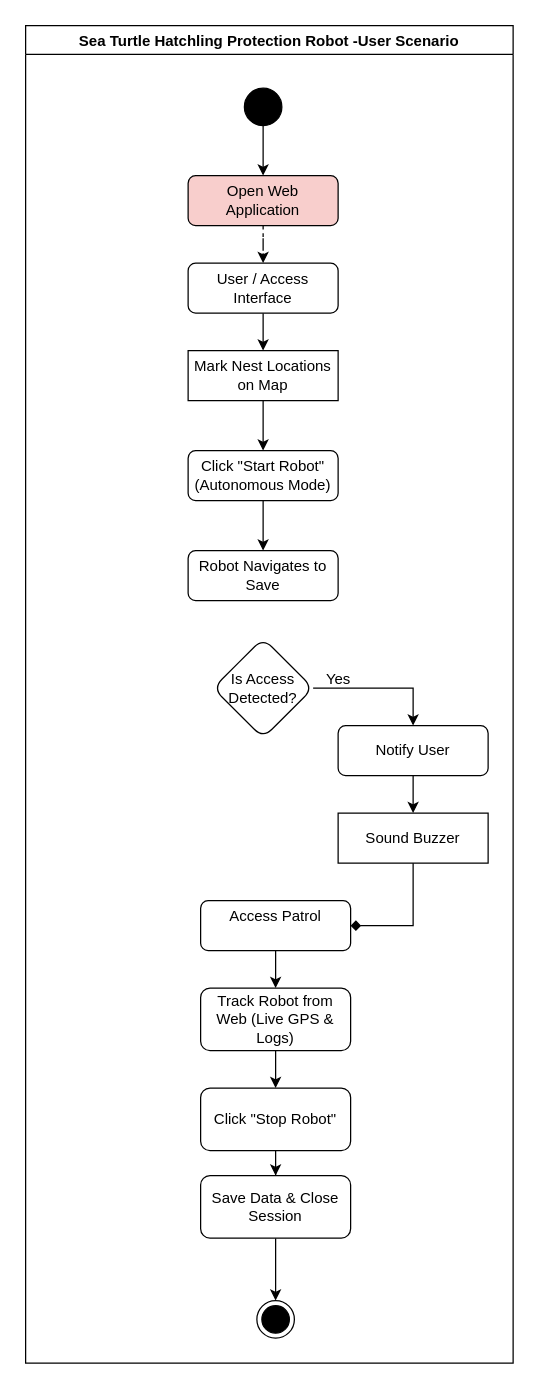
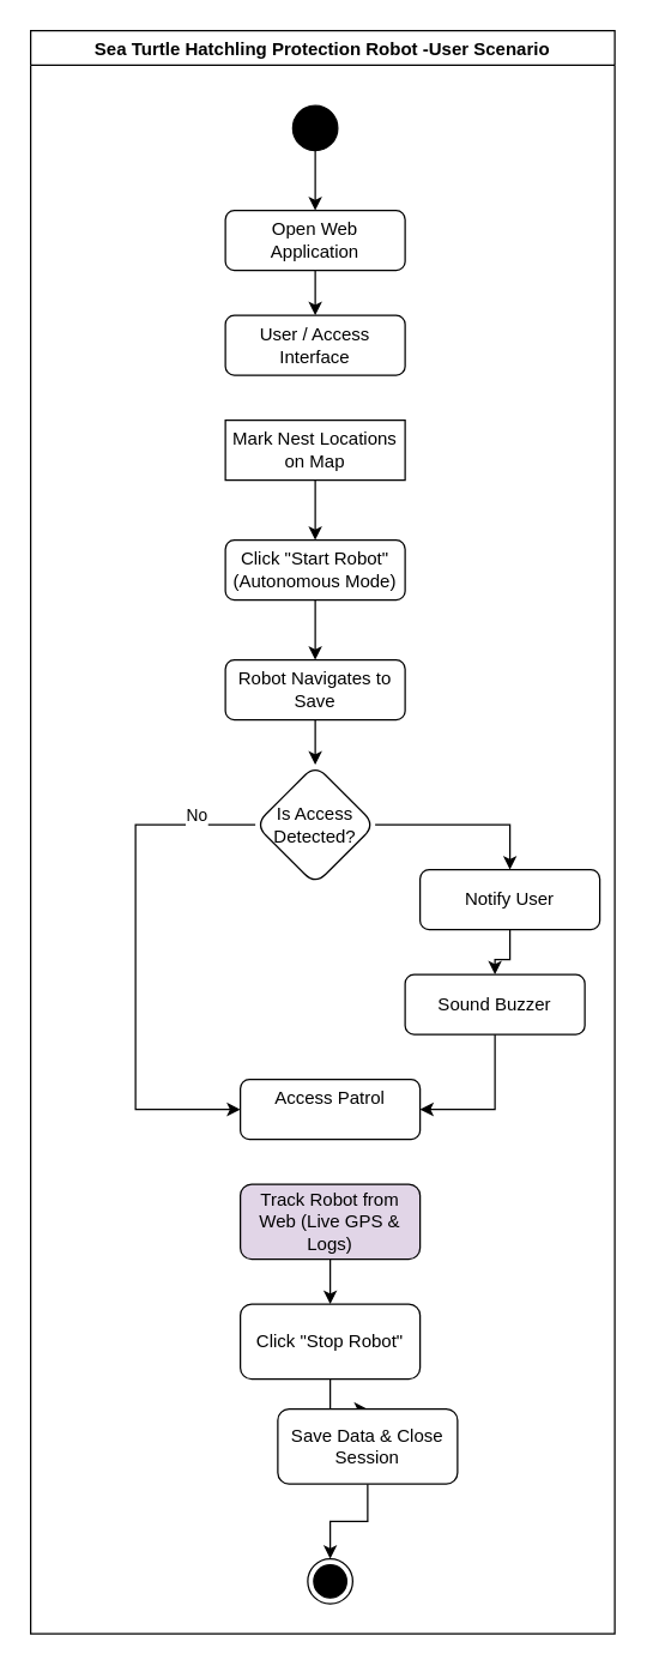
  <mxCell id="0" />
  <mxCell id="1" parent="0" />
  <mxCell id="2" value="Sea Turtle Hatchling Protection Robot -User Scenario" style="swimlane;" parent="1" vertex="1"><mxGeometry x="20" y="20" width="390" height="1070" as="geometry" /></mxCell>
- <mxCell id="3" value="" style="edgeStyle=orthogonalEdgeStyle;rounded=0;orthogonalLoop=1;jettySize=auto;html=1;dashed=1;" parent="2" source="4" target="8" edge="1"><mxGeometry relative="1" as="geometry" /></mxCell>
- <mxCell id="4" value="Open Web Application" style="rounded=1;whiteSpace=wrap;html=1;fontSize=12;glass=0;strokeWidth=1;shadow=0;fillColor=#f8cecc;" parent="2" vertex="1"><mxGeometry x="130" y="120" width="120" height="40" as="geometry" /></mxCell>
+ <mxCell id="3" value="" style="edgeStyle=orthogonalEdgeStyle;rounded=0;orthogonalLoop=1;jettySize=auto;html=1;" parent="2" source="4" target="8" edge="1"><mxGeometry relative="1" as="geometry" /></mxCell>
+ <mxCell id="4" value="Open Web Application" style="rounded=1;whiteSpace=wrap;html=1;fontSize=12;glass=0;strokeWidth=1;shadow=0;" parent="2" vertex="1"><mxGeometry x="130" y="120" width="120" height="40" as="geometry" /></mxCell>
  <mxCell id="5" value="" style="edgeStyle=orthogonalEdgeStyle;rounded=0;orthogonalLoop=1;jettySize=auto;html=1;" parent="2" source="6" target="4" edge="1"><mxGeometry relative="1" as="geometry" /></mxCell>
  <mxCell id="6" value="" style="ellipse;fillColor=strokeColor;html=1;" parent="2" vertex="1"><mxGeometry x="175" y="50" width="30" height="30" as="geometry" /></mxCell>
- <mxCell id="7" value="" style="edgeStyle=orthogonalEdgeStyle;rounded=0;orthogonalLoop=1;jettySize=auto;html=1;" edge="1" parent="2" source="8" target="11"><mxGeometry relative="1" as="geometry" /></mxCell>
  <mxCell id="8" value="User / Access Interface" style="rounded=1;whiteSpace=wrap;html=1;fontSize=12;glass=0;strokeWidth=1;shadow=0;" parent="2" vertex="1"><mxGeometry x="130" y="190" width="120" height="40" as="geometry" /></mxCell>
  <mxCell id="9" value="" style="ellipse;html=1;shape=endState;fillColor=strokeColor;" parent="2" vertex="1"><mxGeometry x="185" y="1020" width="30" height="30" as="geometry" /></mxCell>
  <mxCell id="10" value="" style="edgeStyle=orthogonalEdgeStyle;rounded=0;orthogonalLoop=1;jettySize=auto;html=1;" edge="1" parent="2" source="11" target="13"><mxGeometry relative="1" as="geometry" /></mxCell>
  <mxCell id="11" value="Mark Nest Locations on Map" style="whiteSpace=wrap;html=1;fontSize=12;glass=0;strokeWidth=1;shadow=0;rounded=0;" vertex="1" parent="2"><mxGeometry x="130" y="260" width="120" height="40" as="geometry" /></mxCell>
  <mxCell id="12" value="" style="edgeStyle=orthogonalEdgeStyle;rounded=0;orthogonalLoop=1;jettySize=auto;html=1;" edge="1" parent="2" source="13" target="15"><mxGeometry relative="1" as="geometry" /></mxCell>
  <mxCell id="13" value="Click &quot;Start Robot&quot; (Autonomous Mode)" style="rounded=1;whiteSpace=wrap;html=1;fontSize=12;glass=0;strokeWidth=1;shadow=0;" vertex="1" parent="2"><mxGeometry x="130" y="340" width="120" height="40" as="geometry" /></mxCell>
+ <mxCell id="14" value="" style="edgeStyle=orthogonalEdgeStyle;rounded=0;orthogonalLoop=1;jettySize=auto;html=1;" edge="1" parent="2" source="15" target="19"><mxGeometry relative="1" as="geometry" /></mxCell>
  <mxCell id="15" value="Robot Navigates to Save" style="rounded=1;whiteSpace=wrap;html=1;fontSize=12;glass=0;strokeWidth=1;shadow=0;" vertex="1" parent="2"><mxGeometry x="130" y="420" width="120" height="40" as="geometry" /></mxCell>
  <mxCell id="16" value="" style="edgeStyle=orthogonalEdgeStyle;rounded=0;orthogonalLoop=1;jettySize=auto;html=1;entryX=0.5;entryY=0;entryDx=0;entryDy=0;" edge="1" parent="2" source="19" target="21"><mxGeometry relative="1" as="geometry" /></mxCell>
+ <mxCell id="17" value="" style="edgeStyle=orthogonalEdgeStyle;rounded=0;orthogonalLoop=1;jettySize=auto;html=1;exitX=0;exitY=0.5;exitDx=0;exitDy=0;entryX=0;entryY=0.5;entryDx=0;entryDy=0;" edge="1" parent="2" source="19" target="24"><mxGeometry relative="1" as="geometry"><mxPoint x="120" y="720" as="targetPoint" /><Array as="points"><mxPoint x="70" y="530" /><mxPoint x="70" y="720" /></Array></mxGeometry></mxCell>
+ <mxCell id="18" value="No&lt;div&gt;&lt;br&gt;&lt;/div&gt;" style="edgeLabel;html=1;align=center;verticalAlign=middle;resizable=0;points=[];" vertex="1" connectable="0" parent="17"><mxGeometry x="-0.274" y="-3" relative="1" as="geometry"><mxPoint x="43" y="-43" as="offset" /></mxGeometry></mxCell>
  <mxCell id="19" value="Is Access Detected?" style="rhombus;whiteSpace=wrap;html=1;rounded=1;glass=0;strokeWidth=1;shadow=0;" vertex="1" parent="2"><mxGeometry x="150" y="490" width="80" height="80" as="geometry" /></mxCell>
  <mxCell id="20" value="" style="edgeStyle=orthogonalEdgeStyle;rounded=0;orthogonalLoop=1;jettySize=auto;html=1;" edge="1" parent="2" source="21" target="22"><mxGeometry relative="1" as="geometry" /></mxCell>
- <mxCell id="21" value="Notify User" style="rounded=1;whiteSpace=wrap;html=1;fontSize=12;glass=0;strokeWidth=1;shadow=0;" vertex="1" parent="2"><mxGeometry x="250" y="560" width="120" height="40" as="geometry" /></mxCell>
- <mxCell id="22" value="Sound Buzzer" style="whiteSpace=wrap;html=1;fontSize=12;glass=0;strokeWidth=1;shadow=0;rounded=0;" vertex="1" parent="2"><mxGeometry x="250" y="630" width="120" height="40" as="geometry" /></mxCell>
- <mxCell id="23" value="" style="edgeStyle=orthogonalEdgeStyle;rounded=0;orthogonalLoop=1;jettySize=auto;html=1;" edge="1" parent="2" source="24" target="27"><mxGeometry relative="1" as="geometry" /></mxCell>
+ <mxCell id="21" value="Notify User" style="rounded=1;whiteSpace=wrap;html=1;fontSize=12;glass=0;strokeWidth=1;shadow=0;" vertex="1" parent="2"><mxGeometry x="260" y="560" width="120" height="40" as="geometry" /></mxCell>
+ <mxCell id="22" value="Sound Buzzer" style="rounded=1;whiteSpace=wrap;html=1;fontSize=12;glass=0;strokeWidth=1;shadow=0;" vertex="1" parent="2"><mxGeometry x="250" y="630" width="120" height="40" as="geometry" /></mxCell>
  <mxCell id="24" value="&lt;div&gt;Access Patrol&lt;/div&gt;&lt;div&gt;&lt;br&gt;&lt;/div&gt;" style="rounded=1;whiteSpace=wrap;html=1;fontSize=12;glass=0;strokeWidth=1;shadow=0;" vertex="1" parent="2"><mxGeometry x="140" y="700" width="120" height="40" as="geometry" /></mxCell>
- <mxCell id="25" value="" style="edgeStyle=orthogonalEdgeStyle;rounded=0;orthogonalLoop=1;jettySize=auto;html=1;exitX=0.5;exitY=1;exitDx=0;exitDy=0;entryX=1;entryY=0.5;entryDx=0;entryDy=0;endArrow=diamond;" edge="1" parent="2" source="22" target="24"><mxGeometry relative="1" as="geometry"><mxPoint x="310" y="720" as="sourcePoint" /><mxPoint x="310" y="750" as="targetPoint" /></mxGeometry></mxCell>
+ <mxCell id="25" value="" style="edgeStyle=orthogonalEdgeStyle;rounded=0;orthogonalLoop=1;jettySize=auto;html=1;exitX=0.5;exitY=1;exitDx=0;exitDy=0;entryX=1;entryY=0.5;entryDx=0;entryDy=0;" edge="1" parent="2" source="22" target="24"><mxGeometry relative="1" as="geometry"><mxPoint x="310" y="720" as="sourcePoint" /><mxPoint x="310" y="750" as="targetPoint" /></mxGeometry></mxCell>
  <mxCell id="26" value="" style="edgeStyle=orthogonalEdgeStyle;rounded=0;orthogonalLoop=1;jettySize=auto;html=1;" edge="1" parent="2" source="27" target="29"><mxGeometry relative="1" as="geometry" /></mxCell>
- <mxCell id="27" value="&lt;div&gt;Track Robot from Web (Live GPS &amp;amp; Logs)&lt;/div&gt;" style="rounded=1;whiteSpace=wrap;html=1;fontSize=12;glass=0;strokeWidth=1;shadow=0;" vertex="1" parent="2"><mxGeometry x="140" y="770" width="120" height="50" as="geometry" /></mxCell>
+ <mxCell id="27" value="&lt;div&gt;Track Robot from Web (Live GPS &amp;amp; Logs)&lt;/div&gt;" style="rounded=1;whiteSpace=wrap;html=1;fontSize=12;glass=0;strokeWidth=1;shadow=0;fillColor=#e1d5e7;" vertex="1" parent="2"><mxGeometry x="140" y="770" width="120" height="50" as="geometry" /></mxCell>
  <mxCell id="28" value="" style="edgeStyle=orthogonalEdgeStyle;rounded=0;orthogonalLoop=1;jettySize=auto;html=1;" edge="1" parent="2" source="29" target="31"><mxGeometry relative="1" as="geometry" /></mxCell>
  <mxCell id="29" value="&lt;div&gt;Click &quot;Stop Robot&quot;&lt;/div&gt;" style="rounded=1;whiteSpace=wrap;html=1;fontSize=12;glass=0;strokeWidth=1;shadow=0;" vertex="1" parent="2"><mxGeometry x="140" y="850" width="120" height="50" as="geometry" /></mxCell>
  <mxCell id="30" value="" style="edgeStyle=orthogonalEdgeStyle;rounded=0;orthogonalLoop=1;jettySize=auto;html=1;" edge="1" parent="2" source="31" target="9"><mxGeometry relative="1" as="geometry" /></mxCell>
- <mxCell id="31" value="&lt;div&gt;Save Data &amp;amp; Close Session&lt;/div&gt;" style="rounded=1;whiteSpace=wrap;html=1;fontSize=12;glass=0;strokeWidth=1;shadow=0;" vertex="1" parent="2"><mxGeometry x="140" y="920" width="120" height="50" as="geometry" /></mxCell>
- <mxCell id="32" value="Yes" style="text;html=1;align=center;verticalAlign=middle;resizable=0;points=[];autosize=1;strokeColor=none;fillColor=none;" vertex="1" parent="1"><mxGeometry x="250" y="528" width="40" height="30" as="geometry" /></mxCell>
+ <mxCell id="31" value="&lt;div&gt;Save Data &amp;amp; Close Session&lt;/div&gt;" style="rounded=1;whiteSpace=wrap;html=1;fontSize=12;glass=0;strokeWidth=1;shadow=0;" vertex="1" parent="2"><mxGeometry x="165" y="920" width="120" height="50" as="geometry" /></mxCell>
